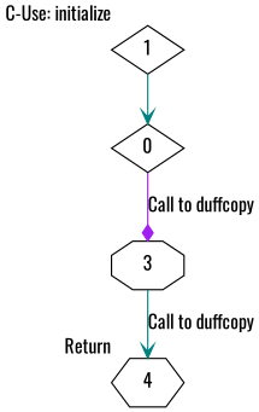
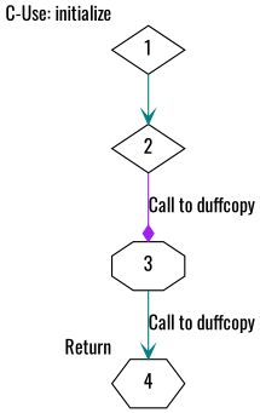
  digraph {
    fontname=Oswald
    rankdir=TB
    node [fontname=Oswald shape=diamond]
    edge [arrowhead=vee color=teal fontname=Oswald]
    n1 [label=1 xlabel="C-Use: initialize"]
-   n2 [label=0]
+   n2 [label=2]
    n3 [label=3 shape=octagon]
    n4 [label=4 shape=hexagon xlabel=Return]
    n1 -> n2
    n2 -> n3 [arrowhead=diamond color=purple label="Call to duffcopy"]
    n3 -> n4 [label="Call to duffcopy"]
  }
